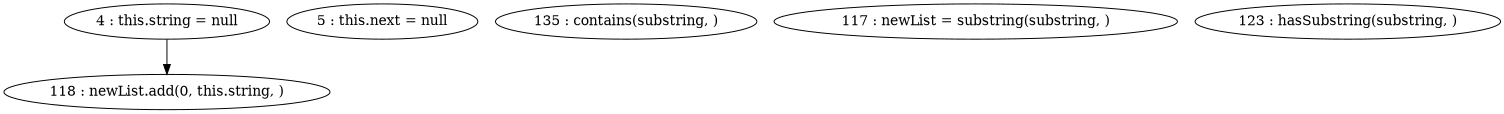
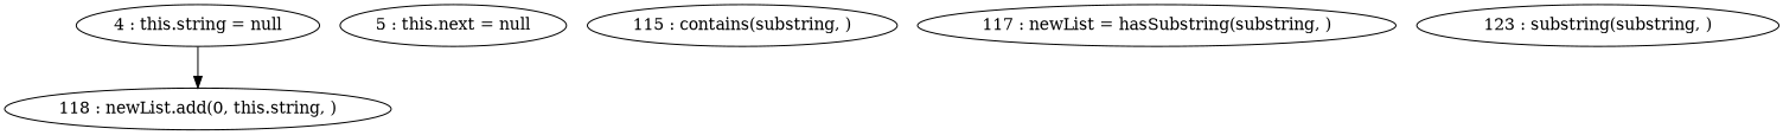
  digraph {
    "4 : this.string = null"
    "118 : newList.add(0, this.string, )"
    "5 : this.next = null"
-   "115 : contains(substring, )" [label="135 : contains(substring, )"]
-   "117 : newList = hasSubstring(substring, )" [label="117 : newList = substring(substring, )"]
-   "123 : hasSubstring(substring, )"
+   "115 : contains(substring, )"
+   "117 : newList = hasSubstring(substring, )"
+   "123 : hasSubstring(substring, )" [label="123 : substring(substring, )"]
    "4 : this.string = null" -> "118 : newList.add(0, this.string, )"
  }
